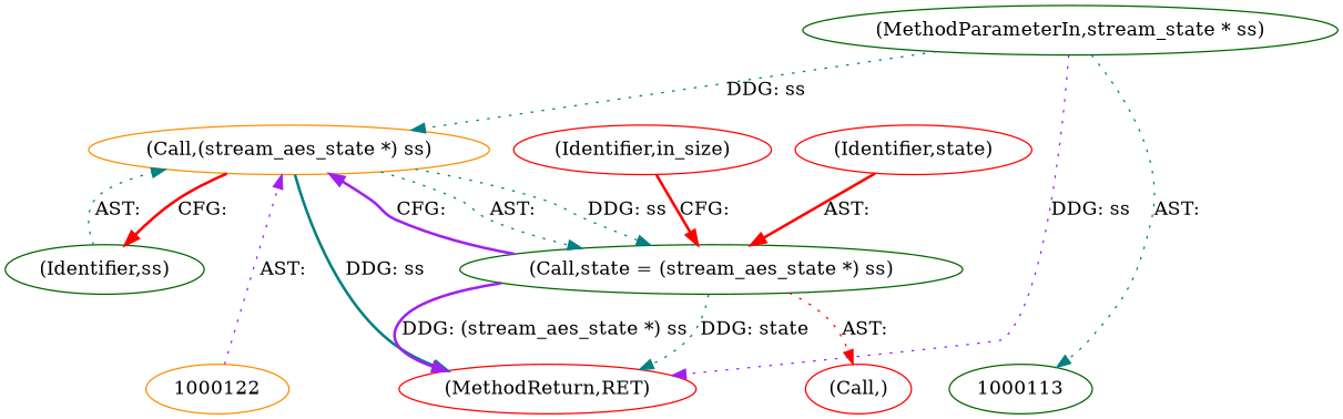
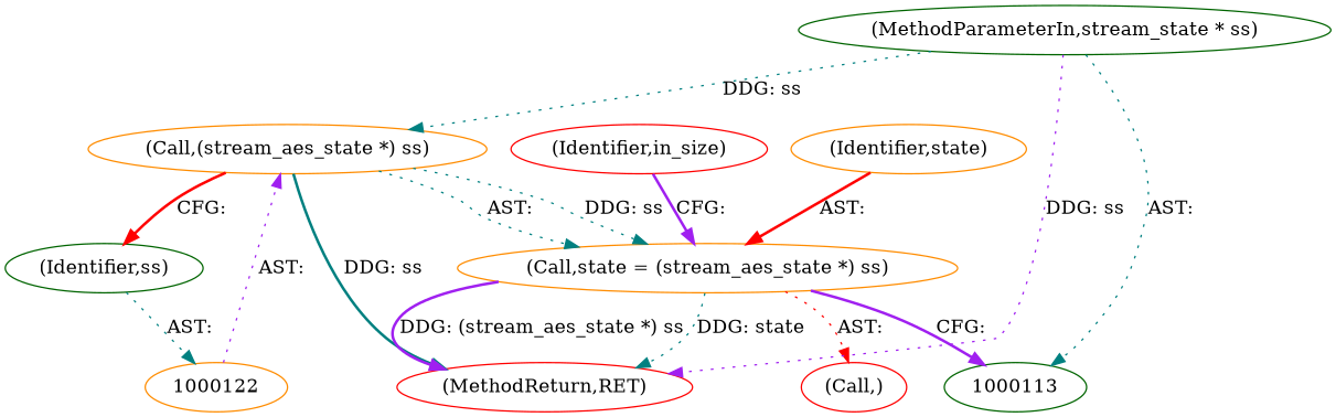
  digraph {
    node [color=darkgreen]
    edge [color=teal style=dotted]
    n1 [color=darkorange label="(Call,(stream_aes_state *) ss)"]
-   n2 [label="(Call,state = (stream_aes_state *) ss)"]
+   n2 [color=darkorange label="(Call,state = (stream_aes_state *) ss)"]
    n3 [color=red label="(MethodReturn,RET)"]
    n4 [label="(Identifier,ss)"]
    n5 [color=red label="(Call,)"]
    n6 [label="(MethodParameterIn,stream_state * ss)"]
    1000113
-   n8 [color=red label="(Identifier,state)"]
+   n8 [color=darkorange label="(Identifier,state)"]
    n9 [color=red label="(Identifier,in_size)"]
    1000122 [color=darkorange]
    n1 -> n2 [label="AST: "]
    n1 -> n2 [label="DDG: ss"]
    n1 -> n3 [label="DDG: ss" style=bold]
    n1 -> n4 [color=red label="CFG: " style=bold]
-   n2 -> n1 [color=purple label="CFG: " style=bold]
+   n2 -> 1000113 [color=purple label="CFG: " style=bold]
    n2 -> n3 [color=purple label="DDG: (stream_aes_state *) ss" style=bold]
    n2 -> n3 [label="DDG: state"]
    n2 -> n5 [color=red label="AST: "]
-   n4 -> n1 [label="AST: "]
+   n4 -> 1000122 [label="AST: "]
    n6 -> n1 [label="DDG: ss"]
    n6 -> n3 [color=purple label="DDG: ss"]
    n6 -> 1000113 [label="AST: "]
    n8 -> n2 [color=red label="AST: " style=bold]
-   n9 -> n2 [color=red label="CFG: " style=bold]
+   n9 -> n2 [color=purple label="CFG: " style=bold]
    1000122 -> n1 [color=purple label="AST: "]
  }
